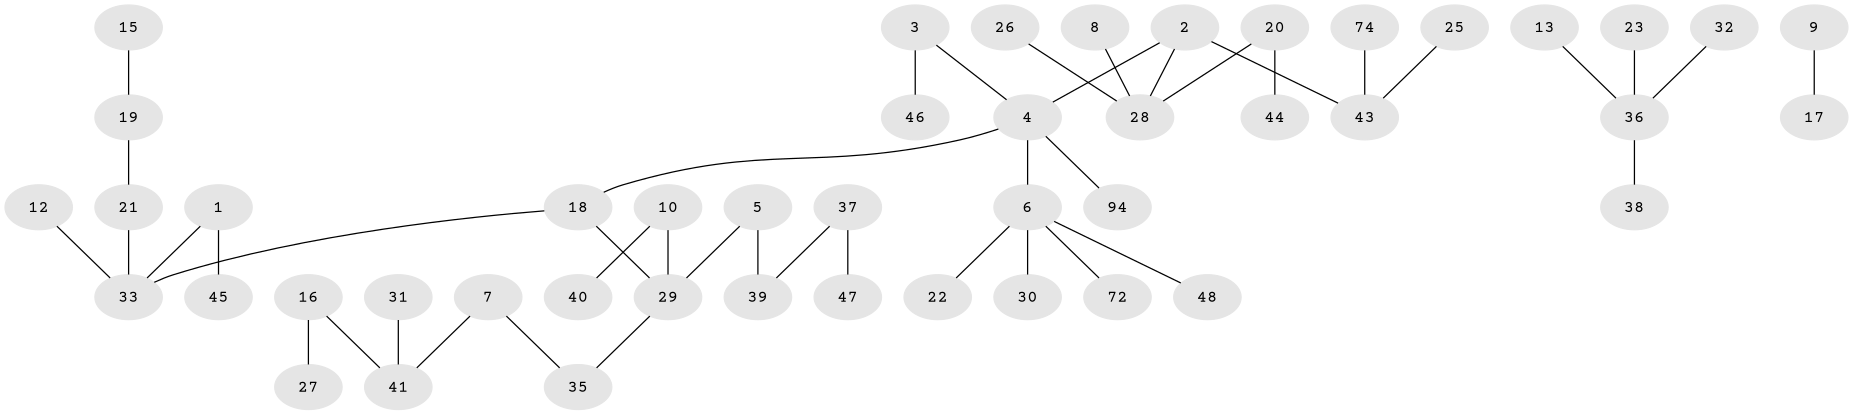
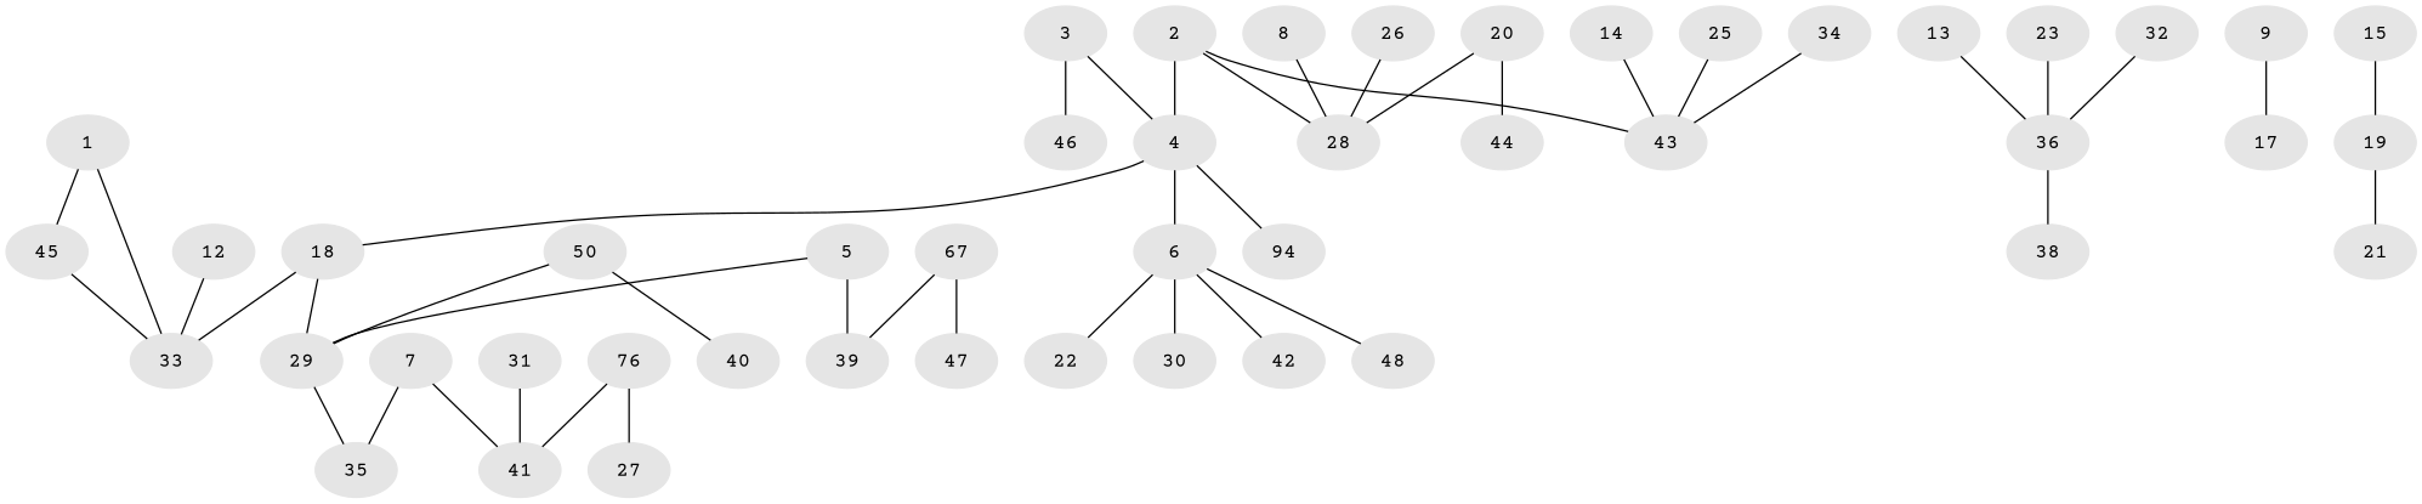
  graph {
    fontname="Courier Prime"
    node [color=gray90 fontname="Courier Prime" style=filled]
    edge [fontname="Courier Prime" weight=1.0]
    1
    33
    45
    2
    4
    28
    43
    6
    18
    n10 [label=94]
    3
    46
    36
    38
    22
    30
-   42 [label=72]
+   42
    48
    29
    5
    39
    35
    7
    41
    8
    9
    17
-   10
+   10 [label=50]
    40
    12
    13
-   14 [label=74]
+   14
    15
    19
    21
-   16
+   16 [label=76]
    27
    20
    44
    23
    25
    26
    31
    32
-   37
+   34
+   37 [label=67]
    47
    1 -- 33
    1 -- 45
    2 -- 4
    2 -- 28
    2 -- 43
    4 -- 6
    4 -- 18
    4 -- n10
    6 -- 22
    6 -- 30
    6 -- 42
    6 -- 48
    18 -- 33
    18 -- 29
    3 -- 4
    3 -- 46
    36 -- 38
    29 -- 35
    5 -- 29
    5 -- 39
    7 -- 35
    7 -- 41
    8 -- 28
    9 -- 17
    10 -- 29
    10 -- 40
    12 -- 33
    13 -- 36
    14 -- 43
    15 -- 19
    19 -- 21
-   21 -- 33
+   45 -- 33
    16 -- 41
    16 -- 27
    20 -- 28
    20 -- 44
    23 -- 36
    25 -- 43
    26 -- 28
    31 -- 41
    32 -- 36
+   34 -- 43
    37 -- 39
    37 -- 47
  }
